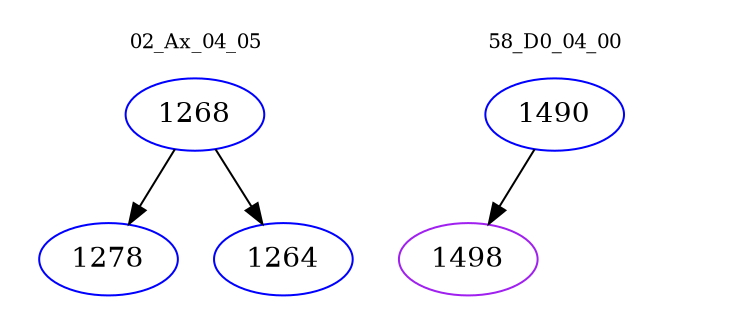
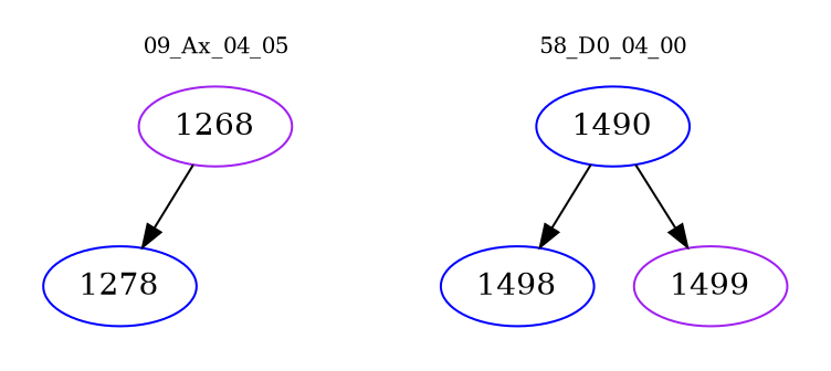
  digraph {
    node [color=blue]
    edge [color=black]
-   n1 [label=1268]
+   n1 [color=purple label=1268]
    n2 [label=1278]
-   n3 [label=1264]
    n4 [label=1490]
-   n5 [color=purple label=1498]
+   n5 [label=1498]
+   n6 [color=purple label=1499]
    subgraph cluster_1 {
      color=white
      fontsize=10
-     label="02_Ax_04_05"
+     label="09_Ax_04_05"
      n1
      n2
-     n3
    }
    subgraph cluster_2 {
      color=white
      fontsize=10
      label="58_D0_04_00"
      n4
      n5
+     n6
    }
    n1 -> n2
-   n1 -> n3
    n4 -> n5
+   n4 -> n6
  }
